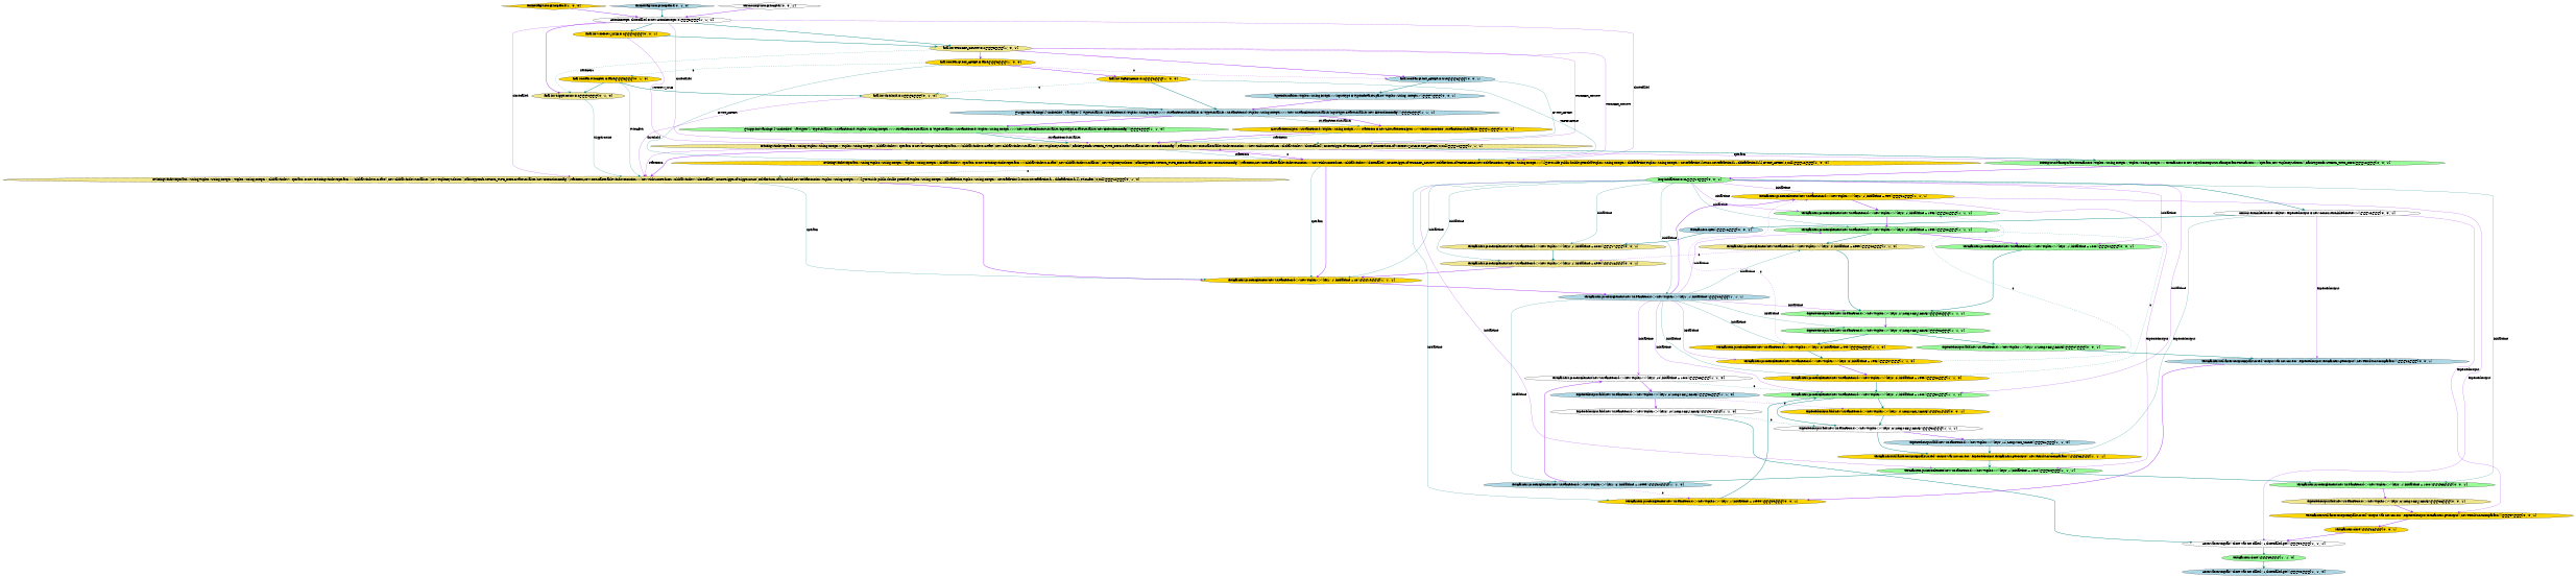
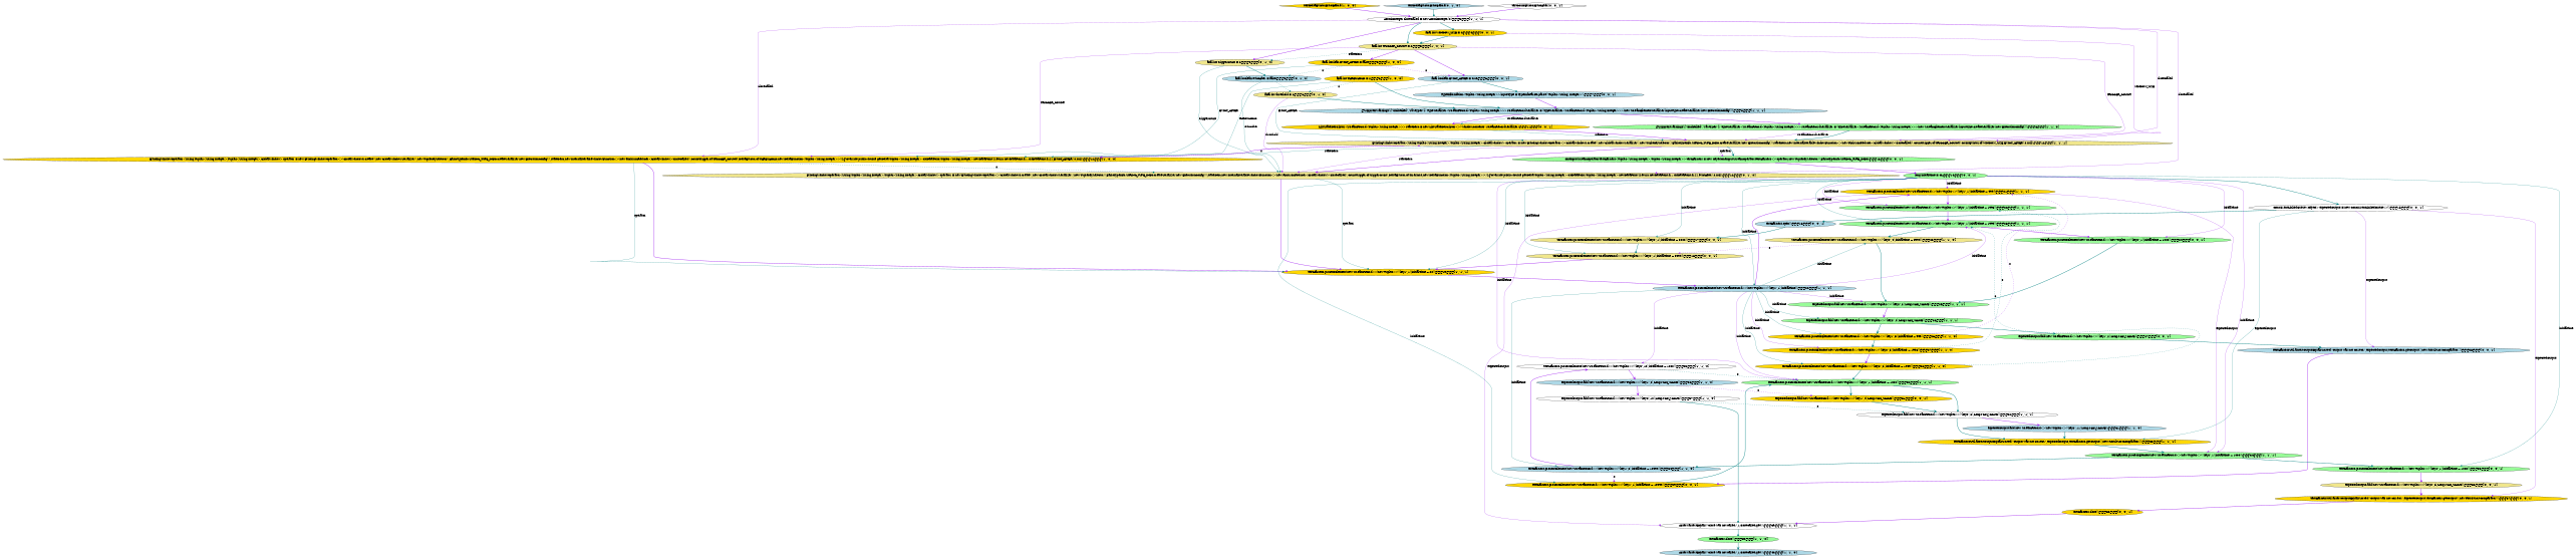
  digraph {
    node [fillcolor=gold shape=ellipse style=filled]
    edge [arrowhead=vee color=teal style=bold]
    n1 [fillcolor=white label="testHarness.processElement(new StreamRecord<>(new Tuple2<>(\"key2\",10),initialTime + 1000))@@@35@@@['1', '1', '0']"]
    n2 [fillcolor=palegreen label="testHarness.processElement(new StreamRecord<>(new Tuple2<>(\"key2\",1),initialTime + 1000))@@@30@@@['1', '1', '1']"]
    n3 [fillcolor=lightblue label="expectedOutput.add(new StreamRecord<>(new Tuple2<>(\"key1\",8),Long.MAX_VALUE))@@@36@@@['1', '1', '0']"]
    n4 [label="expectedOutput.add(new StreamRecord<>(new Tuple2<>(\"key1\",4),Long.MAX_VALUE))@@@31@@@['0', '0', '1']"]
    n5 [fillcolor=white label="expectedOutput.add(new StreamRecord<>(new Tuple2<>(\"key2\",6),Long.MAX_VALUE))@@@32@@@['1', '1', '1']"]
    n6 [fillcolor=white label="expectedOutput.add(new StreamRecord<>(new Tuple2<>(\"key2\",10),Long.MAX_VALUE))@@@37@@@['1', '1', '0']"]
    n7 [fillcolor=khaki label="final int triggerCount = 2@@@4@@@['0', '1', '0']"]
-   n8 [label="final boolean evictAfter = false@@@5@@@['0', '1', '0']"]
+   n8 [fillcolor=lightblue label="final boolean evictAfter = false@@@5@@@['0', '1', '0']"]
    n9 [fillcolor=khaki label="EvictingWindowOperator<String,Tuple2<String,Integer>,Tuple2<String,Integer>,GlobalWindow> operator = new EvictingWindowOperator<>(GlobalWindows.create(),new GlobalWindow.Serializer(),new TupleKeySelector(),BasicTypeInfo.STRING_TYPE_INFO.createSerializer(new ExecutionConfig()),stateDesc,new InternalIterableWindowFunction<>(new RichSumReducer<GlobalWindow>(closeCalled)),CountTrigger.of(triggerCount),DeltaEvictor.of(threshold,new DeltaFunction<Tuple2<String,Integer>>(){@Override public double getDelta(Tuple2<String,Integer> oldDataPoint,Tuple2<String,Integer> newDataPoint){return newDataPoint.f1 - oldDataPoint.f1}},evictAfter),0,null)@@@12@@@['0', '1', '0']"]
    n10 [fillcolor=khaki label="final int threshold = 2@@@6@@@['0', '1', '0']"]
    n11 [label="testHarness.processElement(new StreamRecord<>(new Tuple2<>(\"key1\",1),initialTime + 20))@@@19@@@['1', '1', '1']"]
    n12 [fillcolor=lightblue label="@SuppressWarnings({\"unchecked\",\"rawtypes\"}) TypeSerializer<StreamRecord<Tuple2<String,Integer>>> streamRecordSerializer = (TypeSerializer<StreamRecord<Tuple2<String,Integer>>>)new StreamElementSerializer(inputType.createSerializer(new ExecutionConfig()))@@@8@@@['1', '1', '1']"]
    n13 [label="ListStateDescriptor<StreamRecord<Tuple2<String,Integer>>> stateDesc = new ListStateDescriptor<>(\"window-contents\",streamRecordSerializer)@@@11@@@['0', '0', '1']"]
    n14 [fillcolor=palegreen label="@SuppressWarnings({\"unchecked\",\"rawtypes\"}) TypeSerializer<StreamRecord<Tuple2<String,Integer>>> streamRecordSerializer = (TypeSerializer<StreamRecord<Tuple2<String,Integer>>>)new StreamElementSerializer(inputType.createSerializer(new ExecutionConfig()))@@@8@@@['1', '1', '0']"]
    n15 [fillcolor=lightblue label="final boolean EVICT_AFTER = true@@@6@@@['0', '0', '1']"]
    n16 [fillcolor=khaki label="EvictingWindowOperator<String,Tuple2<String,Integer>,Tuple2<String,Integer>,GlobalWindow> operator = new EvictingWindowOperator<>(GlobalWindows.create(),new GlobalWindow.Serializer(),new TupleKeySelector(),BasicTypeInfo.STRING_TYPE_INFO.createSerializer(new ExecutionConfig()),stateDesc,new InternalIterableWindowFunction<>(new RichSumReducer<GlobalWindow>(closeCalled)),CountTrigger.of(TRIGGER_COUNT),CountEvictor.of(WINDOW_SIZE,EVICT_AFTER),0,null)@@@12@@@['1', '1', '1']"]
    n17 [fillcolor=lightblue label="TypeInformation<Tuple2<String,Integer>> inputType = TypeInfoParser.parse(\"Tuple2<String, Integer>\")@@@7@@@['0', '0', '1']"]
    n18 [label="EvictingWindowOperator<String,Tuple2<String,Integer>,Tuple2<String,Integer>,GlobalWindow> operator = new EvictingWindowOperator<>(GlobalWindows.create(),new GlobalWindow.Serializer(),new TupleKeySelector(),BasicTypeInfo.STRING_TYPE_INFO.createSerializer(new ExecutionConfig()),stateDesc,new InternalIterableWindowFunction<>(new RichSumReducer<GlobalWindow>(closeCalled)),CountTrigger.of(TRIGGER_COUNT),DeltaEvictor.of(THRESHOLD,new DeltaFunction<Tuple2<String,Integer>>(){@Override public double getDelta(Tuple2<String,Integer> oldDataPoint,Tuple2<String,Integer> newDataPoint){return newDataPoint.f1 - oldDataPoint.f1}},EVICT_AFTER),0,null)@@@12@@@['1', '0', '0']"]
    n19 [fillcolor=palegreen label="OneInputStreamOperatorTestHarness<Tuple2<String,Integer>,Tuple2<String,Integer>> testHarness = new KeyedOneInputStreamOperatorTestHarness<>(operator,new TupleKeySelector(),BasicTypeInfo.STRING_TYPE_INFO)@@@13@@@['0', '0', '1']"]
    n20 [label="TestHarnessUtil.assertOutputEqualsSorted(\"Output was not correct.\",expectedOutput,testHarness.getOutput(),new ResultSortComparator())@@@33@@@['1', '1', '1']"]
    n21 [fillcolor=lightblue label="expectedOutput.add(new StreamRecord<>(new Tuple2<>(\"key2\",11),Long.MAX_VALUE))@@@31@@@['1', '1', '0']"]
    n22 [label="TestHarnessUtil.assertOutputEqualsSorted(\"Output was not correct.\",expectedOutput,testHarness.getOutput(),new ResultSortComparator())@@@37@@@['0', '0', '1']"]
    n23 [label="testHarness.close()@@@38@@@['0', '0', '1']"]
    n24 [fillcolor=white label="Assert.assertEquals(\"Close was not called.\",1,closeCalled.get())@@@39@@@['1', '1', '1']"]
    n25 [fillcolor=palegreen label="long initialTime = 0L@@@14@@@['0', '0', '1']"]
    n26 [fillcolor=white label="ConcurrentLinkedQueue<Object> expectedOutput = new ConcurrentLinkedQueue<>()@@@15@@@['0', '0', '1']"]
    n27 [fillcolor=lightblue label="TestHarnessUtil.assertOutputEqualsSorted(\"Output was not correct.\",expectedOutput,testHarness.getOutput(),new ResultSortComparator())@@@28@@@['0', '0', '1']"]
    n28 [fillcolor=lightblue label="testHarness.open()@@@16@@@['0', '0', '1']"]
    n29 [fillcolor=palegreen label="testHarness.processElement(new StreamRecord<>(new Tuple2<>(\"key2\",1),initialTime + 1000))@@@34@@@['1', '1', '1']"]
    n30 [label="testHarness.processElement(new StreamRecord<>(new Tuple2<>(\"key1\",1),initialTime + 10999))@@@29@@@['0', '0', '1']"]
    n31 [fillcolor=khaki label="testHarness.processElement(new StreamRecord<>(new Tuple2<>(\"key2\",1),initialTime + 3000))@@@17@@@['0', '0', '1']"]
    n32 [fillcolor=palegreen label="testHarness.processElement(new StreamRecord<>(new Tuple2<>(\"key2\",1),initialTime + 1000))@@@35@@@['0', '0', '1']"]
    n33 [fillcolor=lightblue label="testHarness.processElement(new StreamRecord<>(new Tuple2<>(\"key1\",3),initialTime + 10999))@@@34@@@['1', '1', '0']"]
    n34 [fillcolor=lightblue label="testHarness.processElement(new StreamRecord<>(new Tuple2<>(\"key1\",1),initialTime))@@@20@@@['1', '1', '1']"]
    n35 [fillcolor=palegreen label="testHarness.processElement(new StreamRecord<>(new Tuple2<>(\"key2\",1),initialTime + 1999))@@@23@@@['1', '1', '1']"]
    n36 [fillcolor=khaki label="testHarness.processElement(new StreamRecord<>(new Tuple2<>(\"key2\",1),initialTime + 3999))@@@18@@@['0', '0', '1']"]
    n37 [label="testHarness.processElement(new StreamRecord<>(new Tuple2<>(\"key1\",1),initialTime + 999))@@@21@@@['1', '1', '1']"]
    n38 [fillcolor=palegreen label="testHarness.processElement(new StreamRecord<>(new Tuple2<>(\"key2\",1),initialTime + 1000))@@@24@@@['0', '0', '1']"]
    n39 [fillcolor=palegreen label="testHarness.processElement(new StreamRecord<>(new Tuple2<>(\"key2\",1),initialTime + 1998))@@@22@@@['1', '1', '1']"]
    n40 [label="testHarness.processElement(new StreamRecord<>(new Tuple2<>(\"key2\",6),initialTime + 1999))@@@28@@@['1', '1', '0']"]
    n41 [fillcolor=palegreen label="expectedOutput.add(new StreamRecord<>(new Tuple2<>(\"key2\",2),Long.MAX_VALUE))@@@25@@@['1', '1', '1']"]
    n42 [fillcolor=palegreen label="expectedOutput.add(new StreamRecord<>(new Tuple2<>(\"key2\",4),Long.MAX_VALUE))@@@26@@@['1', '1', '1']"]
    n43 [fillcolor=khaki label="testHarness.processElement(new StreamRecord<>(new Tuple2<>(\"key2\",4),initialTime + 3999))@@@23@@@['1', '1', '0']"]
    n44 [label="testHarness.processElement(new StreamRecord<>(new Tuple2<>(\"key1\",5),initialTime + 999))@@@26@@@['1', '1', '0']"]
    n45 [label="testHarness.processElement(new StreamRecord<>(new Tuple2<>(\"key2\",5),initialTime + 1998))@@@27@@@['1', '1', '0']"]
    n46 [fillcolor=khaki label="expectedOutput.add(new StreamRecord<>(new Tuple2<>(\"key2\",6),Long.MAX_VALUE))@@@36@@@['0', '0', '1']"]
    n47 [label="testDeltaEvictorEvictBefore['1', '0', '0']" shape=diamond]
    n48 [fillcolor=white label="AtomicInteger closeCalled = new AtomicInteger(0)@@@3@@@['1', '1', '1']"]
    n49 [label="final int WINDOW_SIZE = 4@@@4@@@['0', '0', '1']"]
    n50 [fillcolor=khaki label="final int TRIGGER_COUNT = 2@@@5@@@['1', '0', '1']"]
    n51 [fillcolor=lightblue label="testDeltaEvictorEvictBefore['0', '1', '0']" shape=diamond]
    n52 [fillcolor=palegreen label="expectedOutput.add(new StreamRecord<>(new Tuple2<>(\"key1\",2),Long.MAX_VALUE))@@@27@@@['0', '0', '1']"]
    n53 [label="final boolean EVICT_AFTER = false@@@5@@@['1', '0', '0']"]
    n54 [label="final int THRESHOLD = 2@@@6@@@['1', '0', '0']"]
    n55 [fillcolor=palegreen label="testHarness.close()@@@39@@@['1', '1', '0']"]
    n56 [fillcolor=lightblue label="Assert.assertEquals(\"Close was not called.\",1,closeCalled.get())@@@40@@@['1', '1', '0']"]
    n57 [fillcolor=white label="testCountEvictorEvictAfter['0', '0', '1']" shape=diamond]
    n1 -> n2 [label=0 style=dashed]
    n1 -> n3 [color=purple]
    n2 -> n4
    n2 -> n5 [arrowhead=dot]
    n3 -> n4 [arrowhead=dot color=purple label=0 style=dashed]
    n3 -> n6 [color=purple]
    n4 -> n5
    n5 -> n20 [arrowhead=dot]
    n5 -> n21 [color=purple]
    n6 -> n5 [arrowhead=dot label=0 style=dashed]
    n6 -> n24 [arrowhead=dot]
-   n8 -> n7 [arrowhead=dot]
+   n7 -> n8 [arrowhead=dot]
    n7 -> n9 [label=triggerCount style=solid]
    n8 -> n9 [arrowhead=dot label=evictAfter style=solid]
-   n8 -> n10 [arrowhead=dot]
+   n8 -> n10 [arrowhead=dot style=dashed]
    n9 -> n11 [arrowhead=dot color=purple]
    n9 -> n11 [arrowhead=dot label=operator style=solid]
    n10 -> n9 [arrowhead=dot color=purple label=threshold style=solid]
    n10 -> n12 [arrowhead=dot]
    n11 -> n34 [arrowhead=dot color=purple]
    n12 -> n13 [label=streamRecordSerializer style=solid]
    n12 -> n13 [color=purple]
    n12 -> n14 [arrowhead=dot color=purple]
    n13 -> n16 [arrowhead=dot label=stateDesc style=solid]
    n13 -> n16 [color=purple]
    n14 -> n16 [arrowhead=dot color=purple label=streamRecordSerializer style=solid]
    n14 -> n16
    n15 -> n16 [arrowhead=dot label=EVICT_AFTER style=solid]
    n15 -> n17 [arrowhead=dot]
    n16 -> n9 [arrowhead=dot color=purple label=stateDesc style=solid]
    n16 -> n9 [color=purple]
    n16 -> n18 [label=stateDesc style=solid]
    n16 -> n18 [color=purple]
    n16 -> n19 [color=purple label=operator style=solid]
    n16 -> n19
    n17 -> n12 [arrowhead=dot color=purple]
    n18 -> n9 [arrowhead=dot label=0 style=dashed]
    n18 -> n11 [arrowhead=dot color=purple]
    n18 -> n11 [arrowhead=dot label=operator style=solid]
    n18 -> n16 [arrowhead=dot color=purple label=0 style=dashed]
    n19 -> n25 [arrowhead=dot color=purple]
    n20 -> n29
    n21 -> n20
    n22 -> n23 [arrowhead=dot color=purple]
    n23 -> n24 [arrowhead=dot color=purple]
    n24 -> n55 [arrowhead=dot]
    n25 -> n2 [color=purple label=initialTime style=solid]
    n25 -> n11 [arrowhead=dot label=initialTime style=solid]
    n25 -> n26
    n25 -> n29 [color=purple label=initialTime style=solid]
    n25 -> n30 [arrowhead=dot label=initialTime style=solid]
    n25 -> n31 [label=initialTime style=solid]
    n25 -> n32 [label=initialTime style=solid]
    n25 -> n34 [arrowhead=dot label=initialTime style=solid]
    n25 -> n35 [label=initialTime style=solid]
    n25 -> n36 [label=initialTime style=solid]
    n25 -> n37 [arrowhead=dot color=purple label=initialTime style=solid]
    n25 -> n38 [color=purple label=initialTime style=solid]
    n25 -> n39 [color=purple label=initialTime style=solid]
    n26 -> n20 [label=expectedOutput style=solid]
    n26 -> n22 [arrowhead=dot color=purple label=expectedOutput style=solid]
    n26 -> n27 [color=purple label=expectedOutput style=solid]
    n26 -> n28 [arrowhead=dot]
    n27 -> n30 [arrowhead=dot color=purple]
    n28 -> n31
    n29 -> n32 [arrowhead=dot]
    n29 -> n33 [arrowhead=dot]
    n30 -> n2
    n31 -> n36 [arrowhead=dot]
    n32 -> n46 [arrowhead=dot color=purple]
    n33 -> n1 [color=purple]
    n33 -> n30 [arrowhead=dot color=purple label=0 style=dashed]
    n34 -> n1 [color=purple label=initialTime style=solid]
    n34 -> n2 [color=purple label=initialTime style=solid]
    n34 -> n33 [label=initialTime style=solid]
    n34 -> n35 [arrowhead=dot color=purple label=initialTime style=solid]
    n34 -> n37 [color=purple]
    n34 -> n40 [arrowhead=dot label=initialTime style=solid]
    n34 -> n41 [color=purple label=initialTime style=solid]
    n34 -> n42 [label=initialTime style=solid]
    n34 -> n43 [label=initialTime style=solid]
    n34 -> n44 [label=initialTime style=solid]
    n34 -> n45 [color=purple label=initialTime style=solid]
    n35 -> n38 [arrowhead=dot color=purple]
    n35 -> n43
    n36 -> n11 [color=purple]
    n37 -> n24 [arrowhead=dot color=purple label=expectedOutput style=solid]
    n37 -> n29 [color=purple label=expectedOutput style=solid]
    n37 -> n39 [color=purple]
    n38 -> n41 [arrowhead=dot]
    n39 -> n35 [arrowhead=dot color=purple]
    n40 -> n2 [arrowhead=dot]
    n40 -> n35 [arrowhead=dot label=0 style=dashed]
    n41 -> n42 [color=purple]
    n42 -> n44
    n42 -> n52
    n43 -> n36 [color=purple label=0 style=dashed]
    n43 -> n41 [arrowhead=dot]
    n44 -> n37 [color=purple label=0 style=dashed]
    n44 -> n45
    n45 -> n39 [label=0 style=dashed]
    n45 -> n40 [color=purple]
    n46 -> n22 [color=purple]
    n47 -> n48 [color=purple]
    n48 -> n7 [arrowhead=dot color=purple]
    n48 -> n9 [arrowhead=dot color=purple label=closeCalled style=solid]
    n48 -> n16 [arrowhead=dot color=purple label=closeCalled style=solid]
    n48 -> n18 [color=purple label=closeCalled style=solid]
    n48 -> n49 [arrowhead=dot]
    n48 -> n50 [arrowhead=dot]
    n49 -> n16 [color=purple label=WINDOW_SIZE style=solid]
    n49 -> n50
    n50 -> n7 [arrowhead=dot label=stateDesc style=dashed]
    n50 -> n15 [arrowhead=dot color=purple]
    n50 -> n16 [color=purple label=TRIGGER_COUNT style=solid]
    n50 -> n18 [arrowhead=dot color=purple label=TRIGGER_COUNT style=solid]
    n50 -> n53 [color=purple]
    n51 -> n48 [arrowhead=dot]
    n52 -> n27
    n53 -> n8 [label=0 style=dashed]
    n53 -> n15 [color=purple label=0 style=dashed]
    n53 -> n18 [arrowhead=dot label=EVICT_AFTER style=solid]
-   n53 -> n54 [color=purple]
    n54 -> n10 [label=0 style=dashed]
    n54 -> n12
    n54 -> n18 [arrowhead=dot label=THRESHOLD style=solid]
    n55 -> n56
    n57 -> n48 [arrowhead=dot color=purple]
  }
